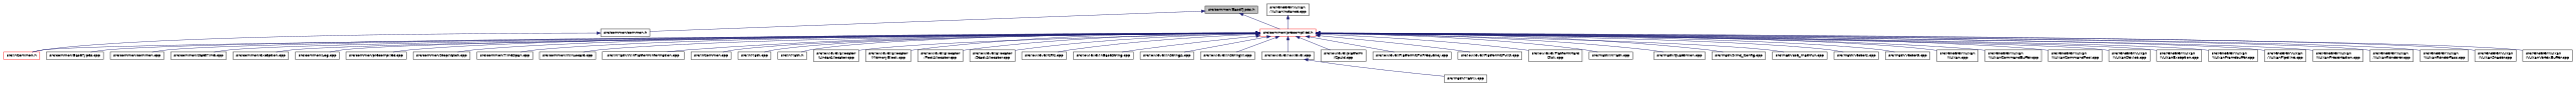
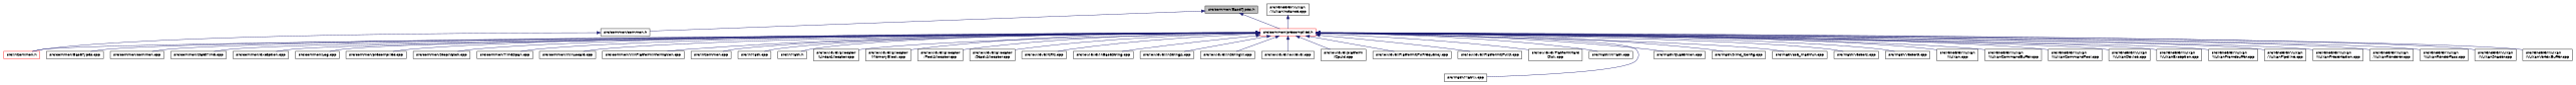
  digraph {
    node [color=black fillcolor=white fontname=Helvetica fontsize=10 shape=record style=filled]
    edge [color=midnightblue dir=back fontname=Helvetica fontsize=10 labelfontname=Helvetica labelfontsize=10 style=solid]
    n1 [fillcolor=grey75 fontcolor=black height=0.2 label="src/common/BaseTypes.h" width=0.4]
    n2 [color=red height=0.2 label="src/common/precompiled.h" width=0.4]
    n3 [height=0.2 label="src/common/common.h" width=0.4]
    n4 [height=0.2 label="src/common/BaseTypes.cpp" width=0.4]
    n5 [height=0.2 label="src/common/common.cpp" width=0.4]
    n6 [height=0.2 label="src/common/DateTime.cpp" width=0.4]
    n7 [height=0.2 label="src/common/exception.cpp" width=0.4]
    n8 [height=0.2 label="src/common/Log.cpp" width=0.4]
    n9 [height=0.2 label="src/common/precompiled.cpp" width=0.4]
    n10 [height=0.2 label="src/common/StopWatch.cpp" width=0.4]
    n11 [height=0.2 label="src/common/TimeSpan.cpp" width=0.4]
    n12 [height=0.2 label="src/common/WinLocale.cpp" width=0.4]
-   n13 [height=0.2 label="src/inMath/WinPlatformInformation.cpp" width=0.4]
+   n13 [height=0.2 label="src/common/WinPlatformInformation.cpp" width=0.4]
    n14 [height=0.2 label="src/InCommon.cpp" width=0.4]
    n15 [color=red height=0.2 label="src/InCommon.h" width=0.4]
    n16 [height=0.2 label="src/InMath.cpp" width=0.4]
    n17 [height=0.2 label="src/InMath.h" width=0.4]
    n18 [height=0.2 label="src/lowlevel/allocator\l/LinearAllocator.cpp" width=0.4]
    n19 [height=0.2 label="src/lowlevel/allocator\l/MemoryBlock.cpp" width=0.4]
    n20 [height=0.2 label="src/lowlevel/allocator\l/PoolAllocator.cpp" width=0.4]
    n21 [height=0.2 label="src/lowlevel/allocator\l/StackAllocator.cpp" width=0.4]
    n22 [height=0.2 label="src/lowlevel/CRC.cpp" width=0.4]
    n23 [height=0.2 label="src/lowlevel/InBaseString.cpp" width=0.4]
    n24 [height=0.2 label="src/lowlevel/InStringA.cpp" width=0.4]
    n25 [height=0.2 label="src/lowlevel/InStringW.cpp" width=0.4]
    n26 [height=0.2 label="src/lowlevel/lowlevel.cpp" width=0.4]
    n27 [height=0.2 label="src/lowlevel/platform\l/CpuId.cpp" width=0.4]
    n28 [height=0.2 label="src/lowlevel/PlatformCPUFrequency.cpp" width=0.4]
    n29 [height=0.2 label="src/lowlevel/PlatformCPUID.cpp" width=0.4]
    n30 [height=0.2 label="src/lowlevel/PlatformHard\lDisk.cpp" width=0.4]
    n31 [height=0.2 label="src/math/inMath.cpp" width=0.4]
    n32 [height=0.2 label="src/math/Matrix.cpp" width=0.4]
    n33 [height=0.2 label="src/math/Quaternion.cpp" width=0.4]
    n34 [height=0.2 label="src/math/Simd_Config.cpp" width=0.4]
    n35 [height=0.2 label="src/math/sse_mathfun.cpp" width=0.4]
    n36 [height=0.2 label="src/math/Vector2.cpp" width=0.4]
    n37 [height=0.2 label="src/math/Vector3.cpp" width=0.4]
    n38 [height=0.2 label="src/renderer/Vulkan\l/Vulkan.cpp" width=0.4]
    n39 [height=0.2 label="src/renderer/Vulkan\l/VulkanCommandBuffer.cpp" width=0.4]
    n40 [height=0.2 label="src/renderer/Vulkan\l/VulkanCommandPool.cpp" width=0.4]
    n41 [height=0.2 label="src/renderer/Vulkan\l/VulkanDevice.cpp" width=0.4]
    n42 [height=0.2 label="src/renderer/Vulkan\l/VulkanException.cpp" width=0.4]
    n43 [height=0.2 label="src/renderer/Vulkan\l/VulkanFramebuffer.cpp" width=0.4]
    n44 [height=0.2 label="src/renderer/Vulkan\l/VulkanPipeline.cpp" width=0.4]
    n45 [height=0.2 label="src/renderer/Vulkan\l/VulkanPresentation.cpp" width=0.4]
    n46 [height=0.2 label="src/renderer/Vulkan\l/VulkanRenderer.cpp" width=0.4]
    n47 [height=0.2 label="src/renderer/Vulkan\l/VulkanRenderPass.cpp" width=0.4]
    n48 [height=0.2 label="src/renderer/Vulkan\l/VulkanShader.cpp" width=0.4]
    n49 [height=0.2 label="src/renderer/Vulkan\l/VulkanVertexBuffer.cpp" width=0.4]
    n50 [height=0.2 label="src/renderer/Vulkan\l/VulkanInstance.cpp" width=0.4]
    n1 -> n2
    n1 -> n3
    n2 -> n4
    n2 -> n5
    n2 -> n6
    n2 -> n7
    n2 -> n8
    n2 -> n9
    n2 -> n10
    n2 -> n11
    n2 -> n12
    n2 -> n13
    n2 -> n14
    n2 -> n15
    n2 -> n16
    n2 -> n17
    n2 -> n18
    n2 -> n19
    n2 -> n20
    n2 -> n21
    n2 -> n22
    n2 -> n23
    n2 -> n24
    n2 -> n25
    n2 -> n26
    n2 -> n27
    n2 -> n28
    n2 -> n29
    n2 -> n30
    n2 -> n31
-   n26 -> n32
+   n2 -> n32
    n2 -> n33
    n2 -> n34
    n2 -> n35
    n2 -> n36
    n2 -> n37
    n2 -> n38
    n2 -> n39
    n2 -> n40
    n2 -> n41
    n2 -> n42
    n2 -> n43
    n2 -> n44
    n2 -> n45
    n2 -> n46
    n2 -> n47
    n2 -> n48
    n2 -> n49
    n3 -> n15
    n50 -> n2
  }
